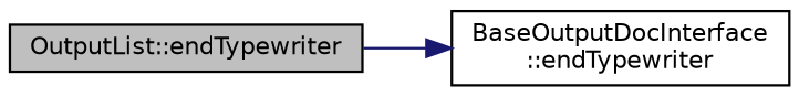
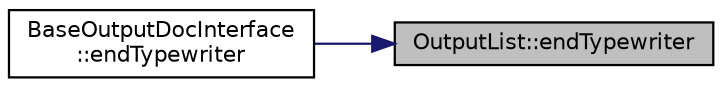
  digraph {
    rankdir=LR
    node [color=black fontname=Helvetica fontsize=10 shape=record style=filled]
    n1 [fillcolor=grey75 fontcolor=black height=0.2 label="OutputList::endTypewriter" width=0.4]
    n2 [fillcolor=white height=0.2 label="BaseOutputDocInterface\l::endTypewriter" width=0.4]
-   n1 -> n2 [color=midnightblue fontname=Helvetica fontsize=10 labelfontname=Helvetica labelfontsize=10 style=solid]
+   n2 -> n1 [color=midnightblue fontname=Helvetica fontsize=10 labelfontname=Helvetica labelfontsize=10 style=solid]
  }
